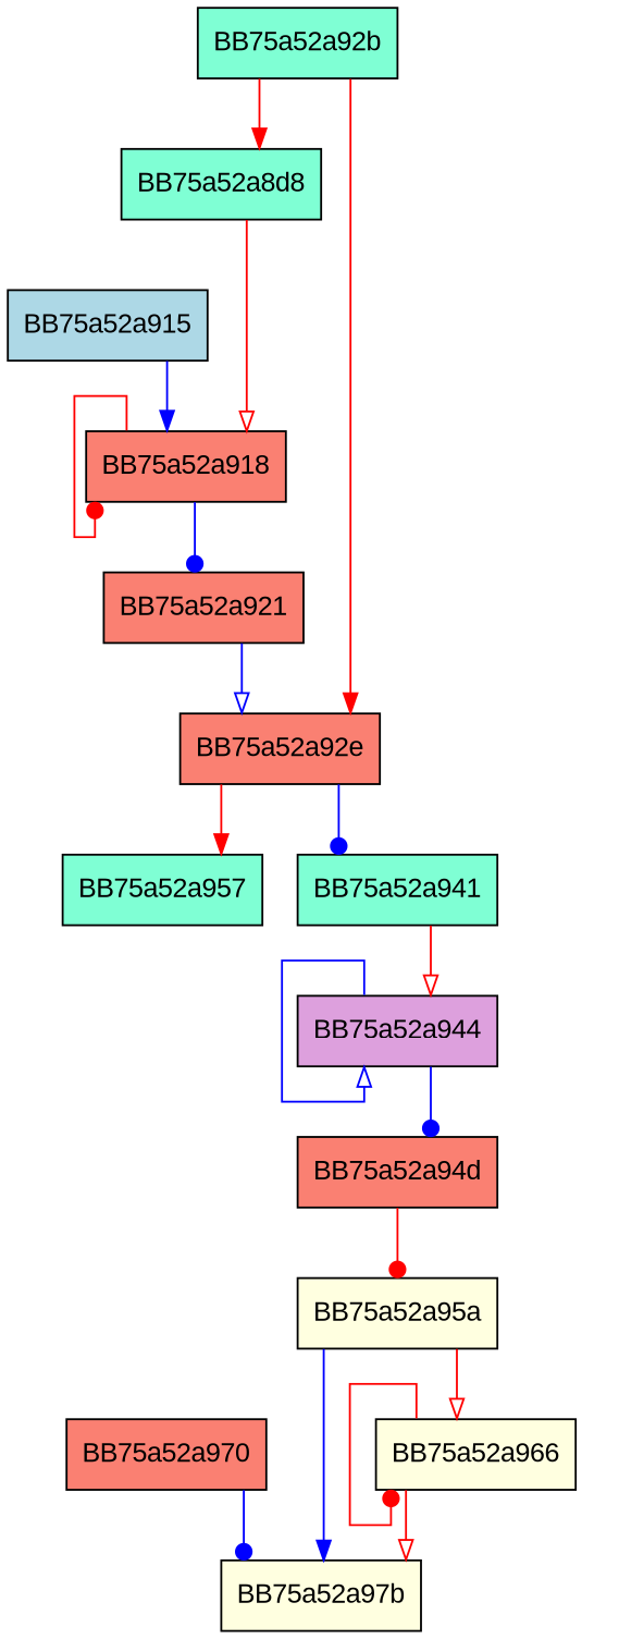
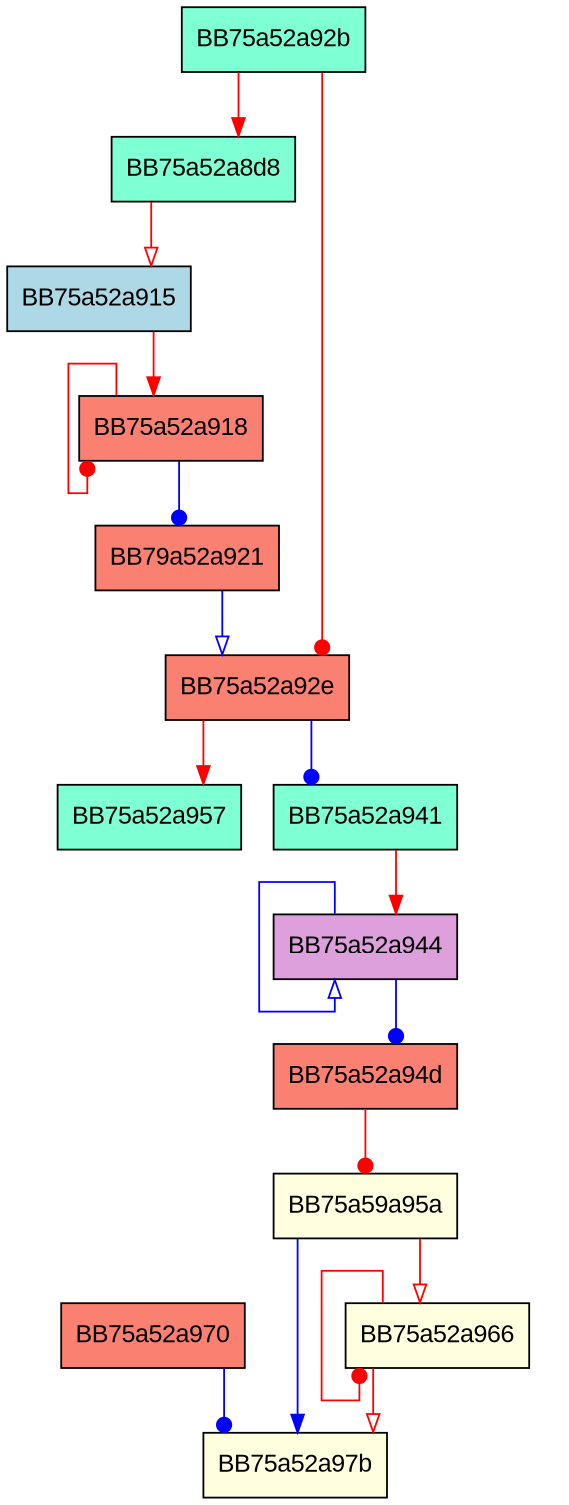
  digraph {
    fontname="Liberation Sans"
    splines=ortho
    node [fillcolor=salmon fontname="Liberation Sans" shape=box style=filled]
    edge [arrowhead=dot color=red fontname="Liberation Sans"]
    BB75a52a915 [fillcolor=lightblue]
    BB75a52a8d8 [fillcolor=aquamarine]
    BB75a52a92b [fillcolor=aquamarine]
    BB75a52a92e
    BB75a52a918
    BB75a52a957 [fillcolor=aquamarine]
    BB75a52a941 [fillcolor=aquamarine]
-   BB75a52a921
+   BB75a52a921 [label=BB79a52a921]
    BB75a52a944 [fillcolor=plum]
-   BB75a52a95a [fillcolor=lightyellow]
+   BB75a52a95a [fillcolor=lightyellow label=BB75a59a95a]
    BB75a52a97b [fillcolor=lightyellow]
    BB75a52a966 [fillcolor=lightyellow]
    BB75a52a94d
    BB75a52a970
-   BB75a52a915 -> BB75a52a918 [arrowhead=normal color=blue]
-   BB75a52a8d8 -> BB75a52a918 [arrowhead=onormal]
+   BB75a52a915 -> BB75a52a918 [arrowhead=normal]
+   BB75a52a8d8 -> BB75a52a915 [arrowhead=onormal]
    BB75a52a92b -> BB75a52a8d8 [arrowhead=normal]
-   BB75a52a92b -> BB75a52a92e [arrowhead=normal]
+   BB75a52a92b -> BB75a52a92e
    BB75a52a92e -> BB75a52a957 [arrowhead=normal]
    BB75a52a92e -> BB75a52a941 [color=blue]
    BB75a52a918 -> BB75a52a918
    BB75a52a918 -> BB75a52a921 [color=blue]
-   BB75a52a941 -> BB75a52a944 [arrowhead=onormal]
+   BB75a52a941 -> BB75a52a944 [arrowhead=normal]
    BB75a52a921 -> BB75a52a92e [arrowhead=onormal color=blue]
    BB75a52a944 -> BB75a52a944 [arrowhead=onormal color=blue]
    BB75a52a944 -> BB75a52a94d [color=blue]
    BB75a52a95a -> BB75a52a97b [arrowhead=normal color=blue]
    BB75a52a95a -> BB75a52a966 [arrowhead=onormal]
    BB75a52a966 -> BB75a52a97b [arrowhead=onormal]
    BB75a52a966 -> BB75a52a966
    BB75a52a94d -> BB75a52a95a
    BB75a52a970 -> BB75a52a97b [color=blue]
  }
